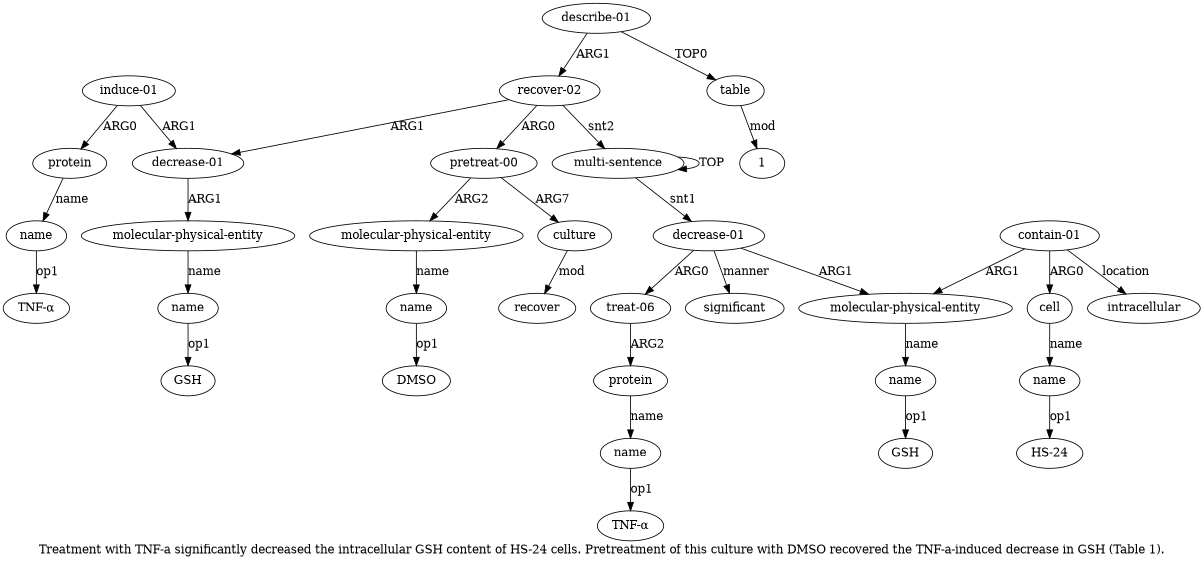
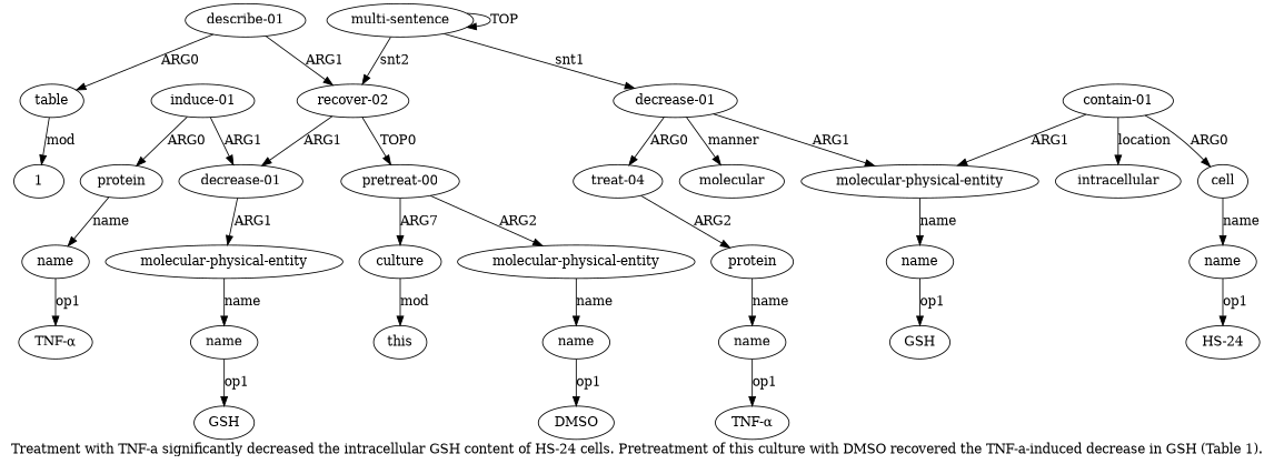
  digraph {
    label="Treatment with TNF-a significantly decreased the intracellular GSH content of HS-24 cells. Pretreatment of this culture with DMSO recovered the TNF-a-induced decrease in GSH (Table 1)."
    node [color=black gold_ind=-1 gold_label=name test_ind=-1 test_label=name]
    edge [color=black gold_label=ARG1 test_label=ARG1]
    n1 [gold_ind=20 label=name test_ind=20]
    n2 [gold_label=GSH label=GSH test_label=GSH]
    n3 [gold_ind=21 gold_label="induce-01" label="induce-01" test_ind=21 test_label="induce-01"]
    n4 [gold_ind=22 gold_label=protein label=protein test_ind=22 test_label=protein]
    n5 [gold_ind=18 gold_label="decrease-01" label="decrease-01" test_ind=18 test_label="decrease-01"]
    n6 [gold_ind=23 label=name test_ind=23]
    n7 [gold_ind=19 gold_label="molecular-physical-entity" label="molecular-physical-entity" test_ind=19 test_label="molecular-physical-entity"]
    n8 [gold_label="TNF-α" label="TNF-α" test_label="TNF-α"]
    n9 [gold_ind=24 gold_label="describe-01" label="describe-01" test_ind=24 test_label="describe-01"]
    n10 [gold_ind=25 gold_label=table label=table test_ind=25 test_label=table]
    n11 [gold_ind=12 gold_label="recover-02" label="recover-02" test_ind=12 test_label="recover-02"]
    n12 [gold_label=1 label=1 test_label=1]
    n13 [gold_ind=13 gold_label="pretreat-00" label="pretreat-00" test_ind=13 test_label="pretreat-00"]
    n14 [gold_ind=14 gold_label=culture label=culture test_ind=14 test_label=culture]
    n15 [gold_ind=16 gold_label="molecular-physical-entity" label="molecular-physical-entity" test_ind=16 test_label="molecular-physical-entity"]
    n16 [gold_label=GSH label=GSH test_label=GSH]
    n17 [gold_label=DMSO label=DMSO test_label=DMSO]
    n18 [gold_label="TNF-α" label="TNF-α" test_label="TNF-α"]
-   n19 [gold_ind=15 gold_label=this label=recover test_ind=15 test_label=this]
+   n19 [gold_ind=15 gold_label=this label=this test_ind=15 test_label=this]
    n20 [gold_ind=17 label=name test_ind=17]
-   n21 [gold_ind=11 gold_label=significant label=significant test_ind=11 test_label=significant]
+   n21 [gold_ind=11 gold_label=significant label=molecular test_ind=11 test_label=significant]
    n22 [gold_ind=10 gold_label=intracellular label=intracellular test_ind=10 test_label=intracellular]
    n23 [gold_ind=1 gold_label="decrease-01" label="decrease-01" test_ind=1 test_label="decrease-01"]
-   n24 [gold_ind=2 gold_label="treat-04" label="treat-06" test_ind=2 test_label="treat-04"]
+   n24 [gold_ind=2 gold_label="treat-04" label="treat-04" test_ind=2 test_label="treat-04"]
    n25 [gold_ind=5 gold_label="molecular-physical-entity" label="molecular-physical-entity" test_ind=5 test_label="molecular-physical-entity"]
    n26 [gold_ind=3 gold_label=protein label=protein test_ind=3 test_label=protein]
    n27 [gold_ind=6 label=name test_ind=6]
    n28 [gold_ind=4 label=name test_ind=4]
    n29 [gold_ind=0 gold_label="multi-sentence" label="multi-sentence" test_ind=0 test_label="multi-sentence"]
    n30 [gold_ind=7 gold_label="contain-01" label="contain-01" test_ind=7 test_label="contain-01"]
    n31 [gold_ind=8 gold_label=cell label=cell test_ind=8 test_label=cell]
    n32 [gold_ind=9 label=name test_ind=9]
    n33 [gold_label="HS-24" label="HS-24" test_label="HS-24"]
    n1 -> n2 [gold_label=op1 label=op1 test_label=op1]
    n3 -> n4 [gold_label=ARG0 label=ARG0 test_label=ARG0]
    n3 -> n5 [label=ARG1]
    n4 -> n6 [gold_label=name label=name test_label=name]
    n5 -> n7 [label=ARG1]
    n6 -> n8 [gold_label=op1 label=op1 test_label=op1]
    n7 -> n1 [gold_label=name label=name test_label=name]
-   n9 -> n10 [gold_label=ARG0 label=TOP0 test_label=ARG0]
+   n9 -> n10 [gold_label=ARG0 label=ARG0 test_label=ARG0]
    n9 -> n11 [label=ARG1]
    n10 -> n12 [gold_label=mod label=mod test_label=mod]
    n11 -> n5 [label=ARG1]
-   n11 -> n13 [gold_label=ARG0 label=ARG0 test_label=ARG0]
+   n11 -> n13 [gold_label=ARG0 label=TOP0 test_label=ARG0]
    n13 -> n14 [label=ARG7]
    n13 -> n15 [gold_label=ARG2 label=ARG2 test_label=ARG2]
    n14 -> n19 [gold_label=mod label=mod test_label=mod]
    n15 -> n20 [gold_label=name label=name test_label=name]
    n20 -> n17 [gold_label=op1 label=op1 test_label=op1]
    n23 -> n21 [gold_label=manner label=manner test_label=manner]
    n23 -> n24 [gold_label=ARG0 label=ARG0 test_label=ARG0]
    n23 -> n25 [label=ARG1]
    n24 -> n26 [gold_label=ARG2 label=ARG2 test_label=ARG2]
    n25 -> n27 [gold_label=name label=name test_label=name]
    n26 -> n28 [gold_label=name label=name test_label=name]
    n27 -> n16 [gold_label=op1 label=op1 test_label=op1]
    n28 -> n18 [gold_label=op1 label=op1 test_label=op1]
-   n11 -> n29 [gold_label=snt2 label=snt2 test_label=snt2]
+   n29 -> n11 [gold_label=snt2 label=snt2 test_label=snt2]
    n29 -> n23 [gold_label=snt1 label=snt1 test_label=snt1]
    n29 -> n29 [gold_label=TOP label=TOP test_label=TOP]
    n30 -> n22 [gold_label=location label=location test_label=location]
    n30 -> n25 [label=ARG1]
    n30 -> n31 [gold_label=ARG0 label=ARG0 test_label=ARG0]
    n31 -> n32 [gold_label=name label=name test_label=name]
    n32 -> n33 [gold_label=op1 label=op1 test_label=op1]
  }
